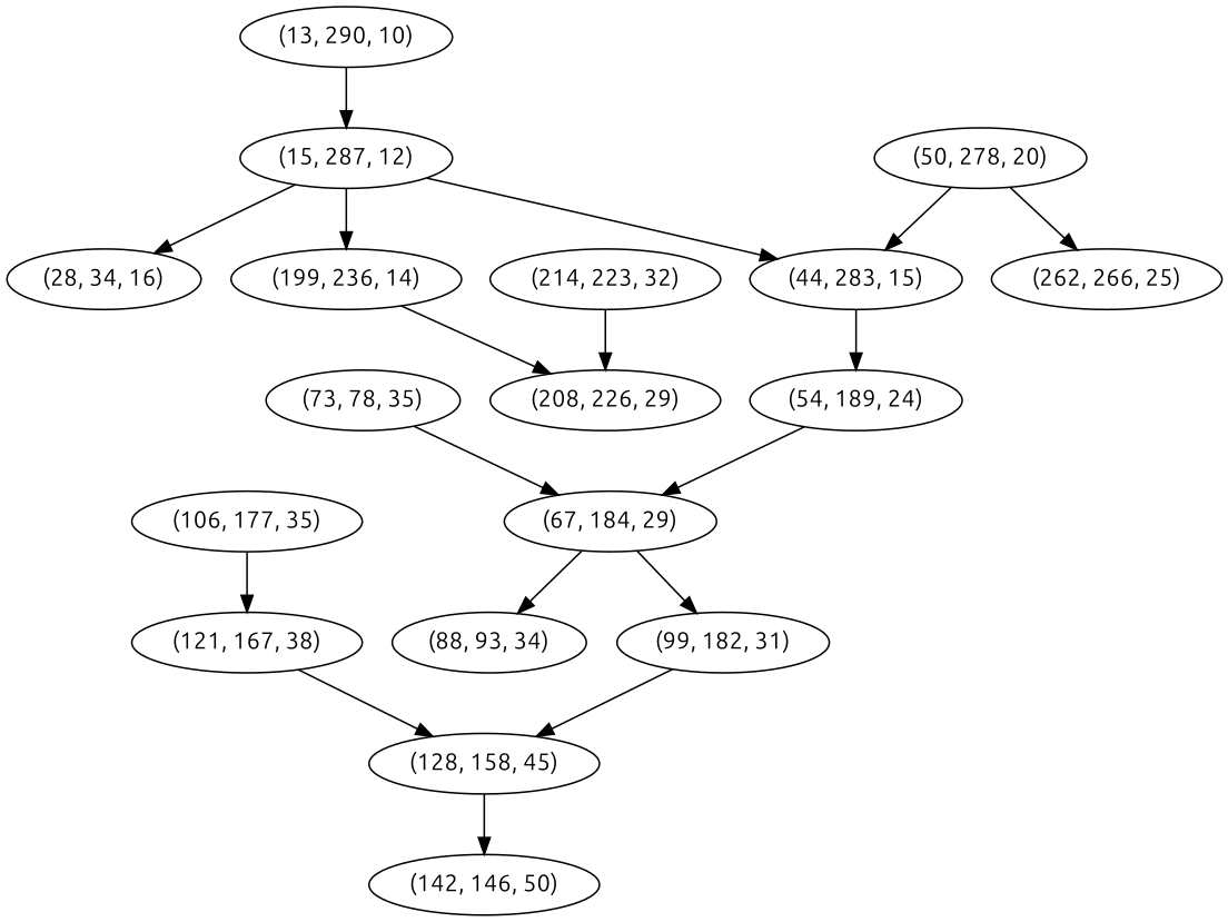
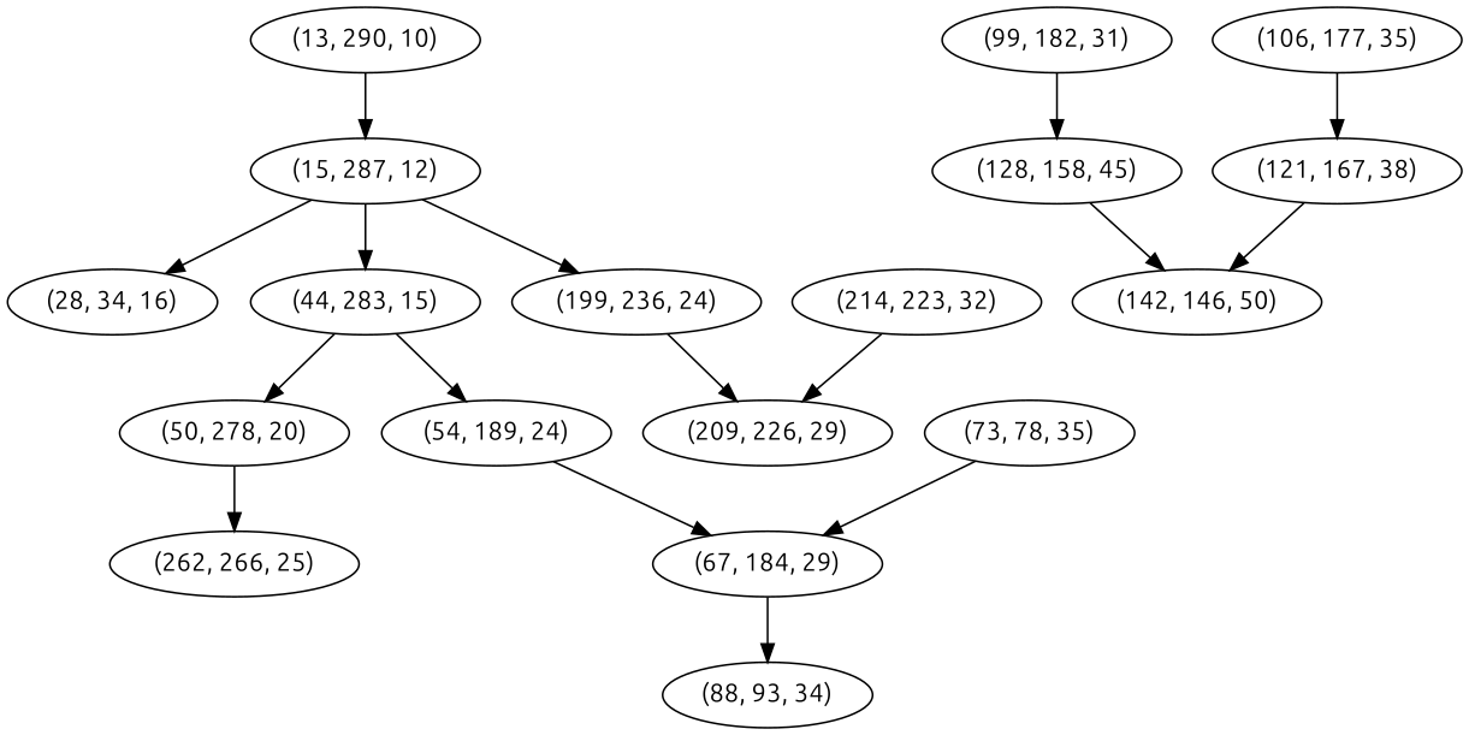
  digraph {
    fontname=Ubuntu
    node [fontname=Ubuntu]
    edge [fontname=Ubuntu]
    "(13, 290, 10)"
    "(15, 287, 12)"
    "(28, 34, 16)"
    "(44, 283, 15)"
-   "(199, 236, 24)" [label="(199, 236, 14)"]
+   "(199, 236, 24)"
    "(50, 278, 20)"
    "(54, 189, 24)"
    "(262, 266, 25)"
    "(67, 184, 29)"
-   "(209, 226, 29)" [label="(208, 226, 29)"]
+   "(209, 226, 29)"
    "(88, 93, 34)"
    "(99, 182, 31)"
    "(73, 78, 35)"
    "(128, 158, 45)"
    "(106, 177, 35)"
    "(121, 167, 38)"
    "(142, 146, 50)"
    "(214, 223, 32)"
    "(13, 290, 10)" -> "(15, 287, 12)"
    "(15, 287, 12)" -> "(28, 34, 16)"
    "(15, 287, 12)" -> "(44, 283, 15)"
    "(15, 287, 12)" -> "(199, 236, 24)"
-   "(50, 278, 20)" -> "(44, 283, 15)"
+   "(44, 283, 15)" -> "(50, 278, 20)"
    "(44, 283, 15)" -> "(54, 189, 24)"
    "(199, 236, 24)" -> "(209, 226, 29)"
    "(50, 278, 20)" -> "(262, 266, 25)"
    "(54, 189, 24)" -> "(67, 184, 29)"
    "(67, 184, 29)" -> "(88, 93, 34)"
-   "(67, 184, 29)" -> "(99, 182, 31)"
    "(99, 182, 31)" -> "(128, 158, 45)"
    "(73, 78, 35)" -> "(67, 184, 29)"
    "(128, 158, 45)" -> "(142, 146, 50)"
    "(106, 177, 35)" -> "(121, 167, 38)"
-   "(121, 167, 38)" -> "(128, 158, 45)"
+   "(121, 167, 38)" -> "(142, 146, 50)"
    "(214, 223, 32)" -> "(209, 226, 29)"
  }
